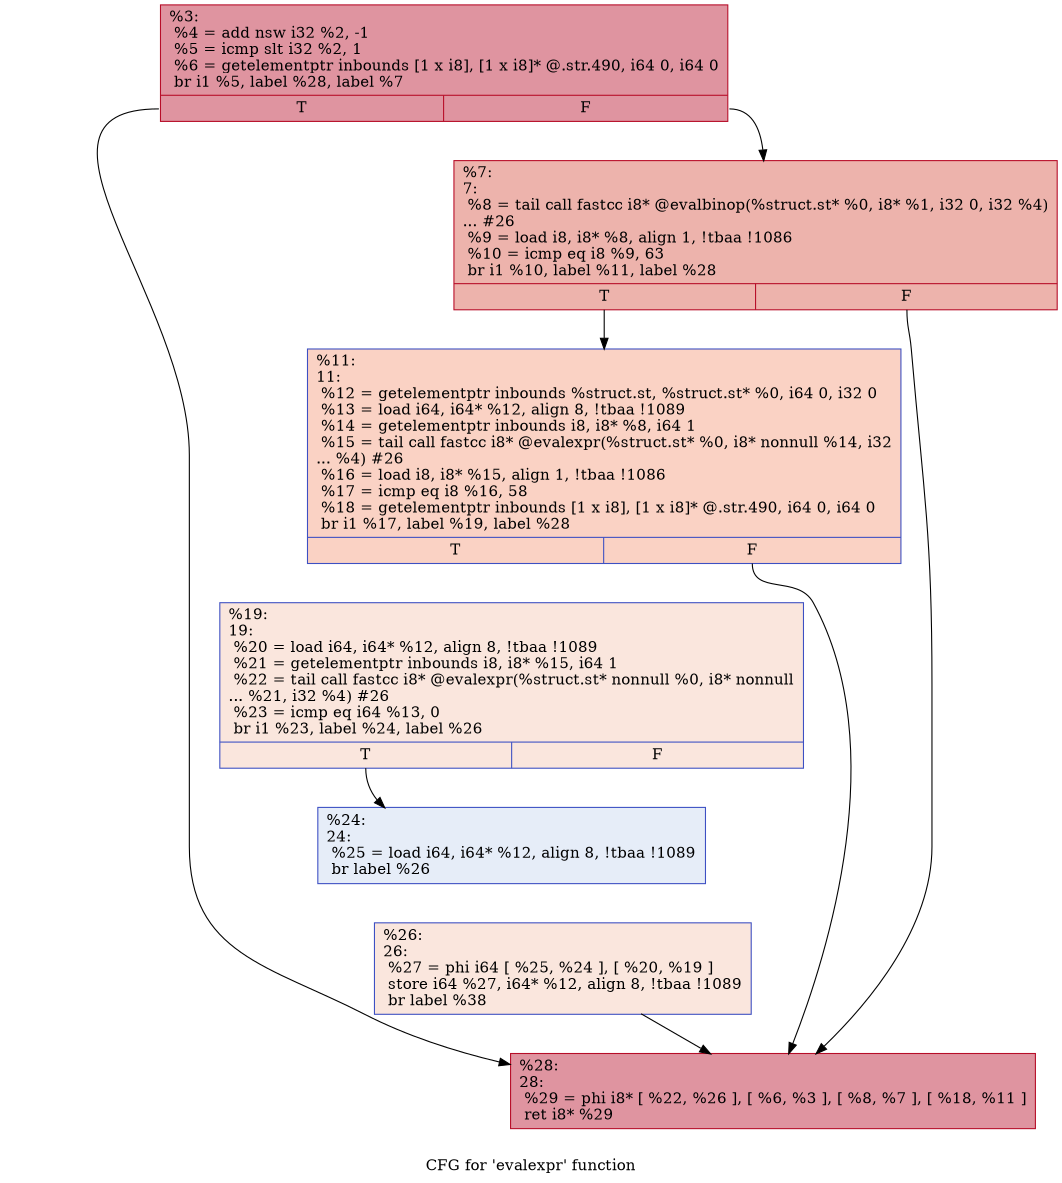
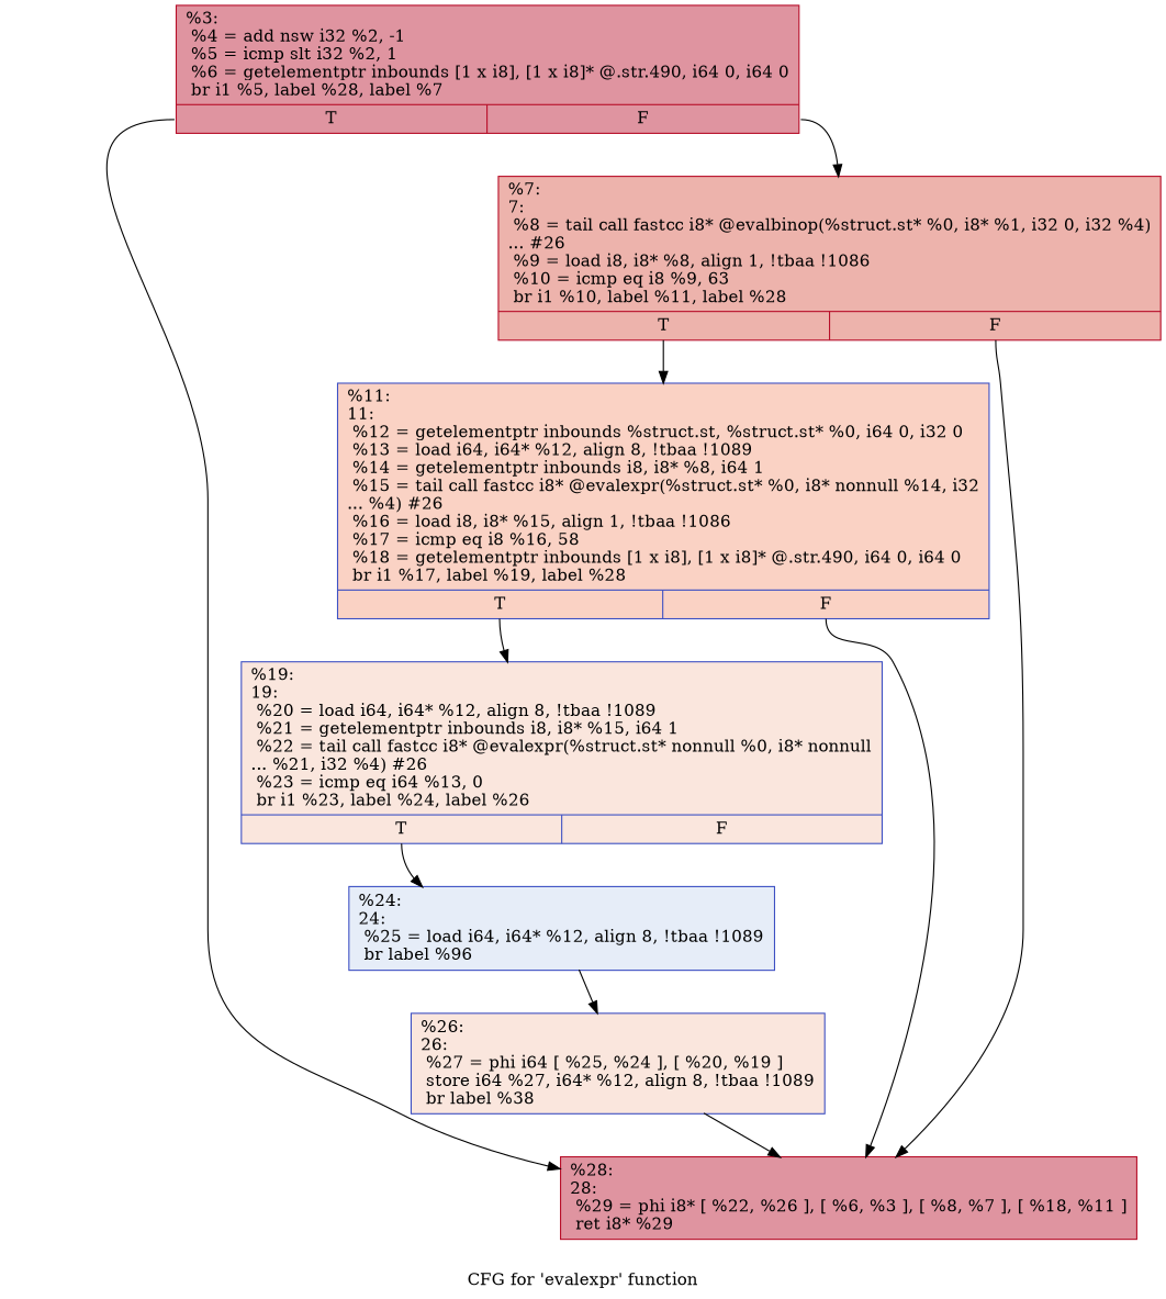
  digraph {
    label="CFG for 'evalexpr' function"
    node [color="#3d50c3ff" fillcolor="#b70d2870" shape=record style=filled]
    edge [tailport=s0]
    n1 [color="#b70d28ff" label="{%3:\l  %4 = add nsw i32 %2, -1\l  %5 = icmp slt i32 %2, 1\l  %6 = getelementptr inbounds [1 x i8], [1 x i8]* @.str.490, i64 0, i64 0\l  br i1 %5, label %28, label %7\l|{<s0>T|<s1>F}}"]
    n2 [color="#b70d28ff" label="{%28:\l28:                                               \l  %29 = phi i8* [ %22, %26 ], [ %6, %3 ], [ %8, %7 ], [ %18, %11 ]\l  ret i8* %29\l}"]
    n3 [color="#b70d28ff" fillcolor="#d6524470" label="{%7:\l7:                                                \l  %8 = tail call fastcc i8* @evalbinop(%struct.st* %0, i8* %1, i32 0, i32 %4)\l... #26\l  %9 = load i8, i8* %8, align 1, !tbaa !1086\l  %10 = icmp eq i8 %9, 63\l  br i1 %10, label %11, label %28\l|{<s0>T|<s1>F}}"]
    n4 [fillcolor="#f4987a70" label="{%11:\l11:                                               \l  %12 = getelementptr inbounds %struct.st, %struct.st* %0, i64 0, i32 0\l  %13 = load i64, i64* %12, align 8, !tbaa !1089\l  %14 = getelementptr inbounds i8, i8* %8, i64 1\l  %15 = tail call fastcc i8* @evalexpr(%struct.st* %0, i8* nonnull %14, i32\l... %4) #26\l  %16 = load i8, i8* %15, align 1, !tbaa !1086\l  %17 = icmp eq i8 %16, 58\l  %18 = getelementptr inbounds [1 x i8], [1 x i8]* @.str.490, i64 0, i64 0\l  br i1 %17, label %19, label %28\l|{<s0>T|<s1>F}}"]
    n5 [fillcolor="#f3c7b170" label="{%19:\l19:                                               \l  %20 = load i64, i64* %12, align 8, !tbaa !1089\l  %21 = getelementptr inbounds i8, i8* %15, i64 1\l  %22 = tail call fastcc i8* @evalexpr(%struct.st* nonnull %0, i8* nonnull\l... %21, i32 %4) #26\l  %23 = icmp eq i64 %13, 0\l  br i1 %23, label %24, label %26\l|{<s0>T|<s1>F}}"]
-   n6 [fillcolor="#c7d7f070" label="{%24:\l24:                                               \l  %25 = load i64, i64* %12, align 8, !tbaa !1089\l  br label %26\l}"]
+   n6 [fillcolor="#c7d7f070" label="{%24:\l24:                                               \l  %25 = load i64, i64* %12, align 8, !tbaa !1089\l  br label %96\l}"]
    n7 [fillcolor="#f3c7b170" label="{%26:\l26:                                               \l  %27 = phi i64 [ %25, %24 ], [ %20, %19 ]\l  store i64 %27, i64* %12, align 8, !tbaa !1089\l  br label %38\l}"]
    n1 -> n2
    n1 -> n3 [tailport=s1]
    n3 -> n2 [tailport=s1]
    n3 -> n4
    n4 -> n2 [tailport=s1]
+   n4 -> n5
    n5 -> n6
+   n6 -> n7
    n7 -> n2
  }
